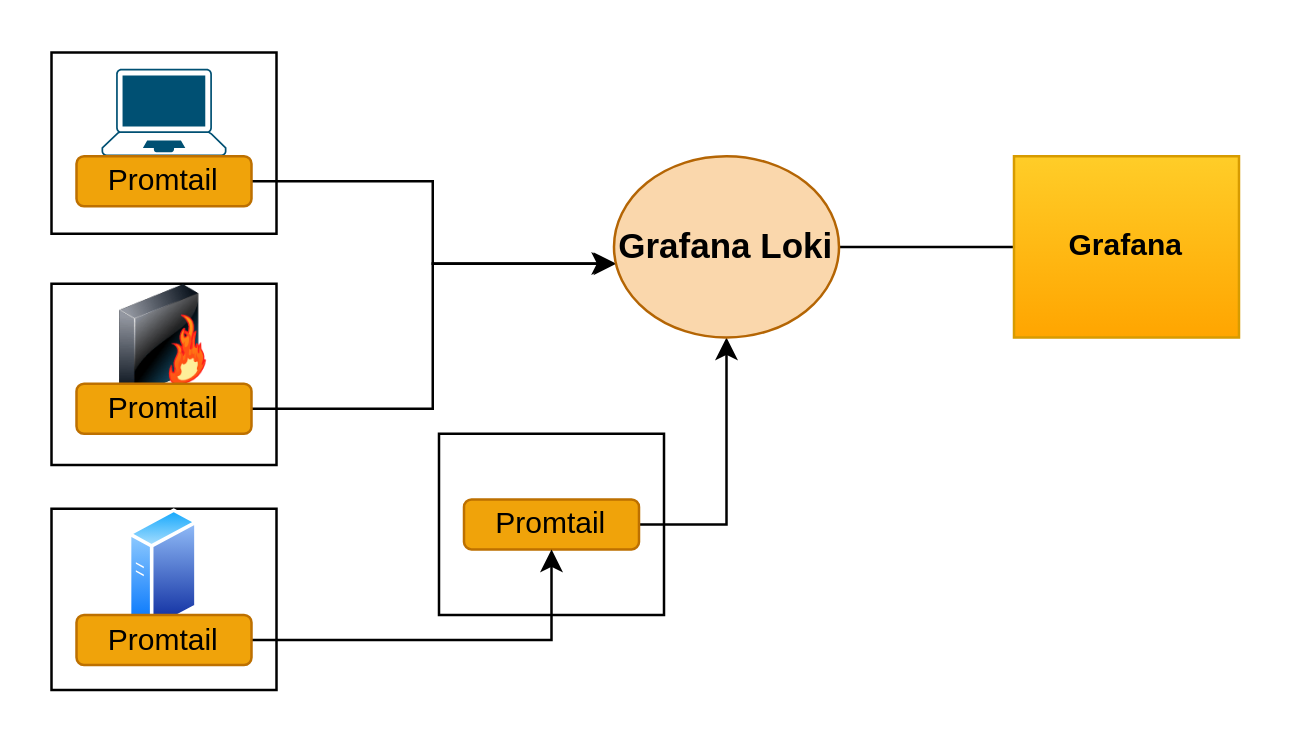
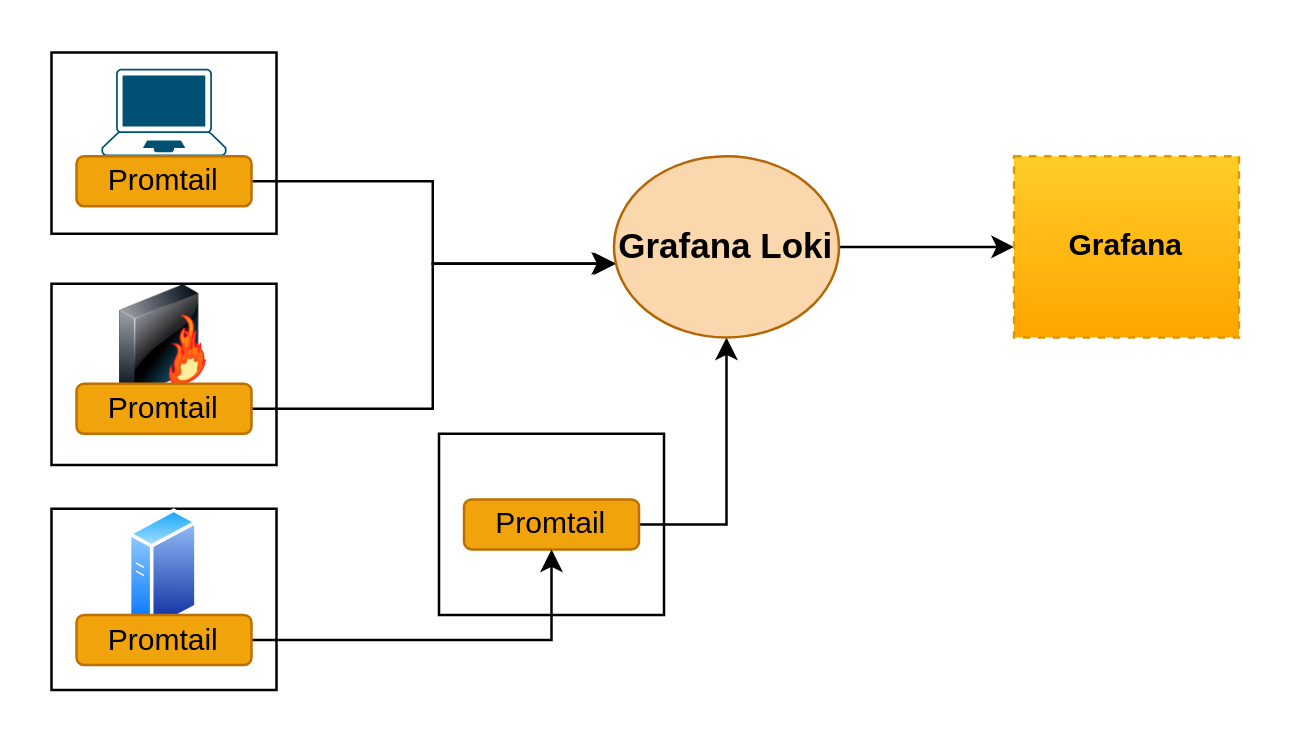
  <mxCell id="0" />
  <mxCell id="1" parent="0" />
  <mxCell id="2" value="" style="rounded=0;whiteSpace=wrap;html=1;" vertex="1" parent="1"><mxGeometry x="175" y="173" width="90" height="72.5" as="geometry" /></mxCell>
  <mxCell id="3" value="" style="rounded=0;whiteSpace=wrap;html=1;" vertex="1" parent="1"><mxGeometry x="20" y="20.5" width="90" height="72.5" as="geometry" /></mxCell>
  <mxCell id="4" value="" style="points=[[0.13,0.02,0],[0.5,0,0],[0.87,0.02,0],[0.885,0.4,0],[0.985,0.985,0],[0.5,1,0],[0.015,0.985,0],[0.115,0.4,0]];verticalLabelPosition=bottom;sketch=0;html=1;verticalAlign=top;aspect=fixed;align=center;pointerEvents=1;shape=mxgraph.cisco19.laptop;fillColor=#005073;strokeColor=none;" vertex="1" parent="1"><mxGeometry x="40" y="27" width="50" height="35" as="geometry" /></mxCell>
  <mxCell id="5" value="" style="rounded=0;whiteSpace=wrap;html=1;" vertex="1" parent="1"><mxGeometry x="20" y="113" width="90" height="72.5" as="geometry" /></mxCell>
  <mxCell id="6" value="" style="rounded=0;whiteSpace=wrap;html=1;" vertex="1" parent="1"><mxGeometry x="20" y="203" width="90" height="72.5" as="geometry" /></mxCell>
  <mxCell id="7" value="" style="image;html=1;image=img/lib/clip_art/networking/Firewall-page1_128x128.png" vertex="1" parent="1"><mxGeometry x="47.5" y="109" width="35" height="53.75" as="geometry" /></mxCell>
  <mxCell id="8" value="" style="image;aspect=fixed;perimeter=ellipsePerimeter;html=1;align=center;shadow=0;dashed=0;spacingTop=3;image=img/lib/active_directory/generic_server.svg;" vertex="1" parent="1"><mxGeometry x="51" y="203" width="28.0" height="50" as="geometry" /></mxCell>
  <mxCell id="9" style="edgeStyle=orthogonalEdgeStyle;rounded=0;orthogonalLoop=1;jettySize=auto;html=1;entryX=0.5;entryY=1;entryDx=0;entryDy=0;exitX=1;exitY=0.5;exitDx=0;exitDy=0;" edge="1" parent="1" source="10" target="16"><mxGeometry relative="1" as="geometry" /></mxCell>
  <mxCell id="10" value="Promtail" style="rounded=1;whiteSpace=wrap;html=1;fillColor=#f0a30a;strokeColor=#BD7000;fontColor=#000000;" vertex="1" parent="1"><mxGeometry x="185" y="199.25" width="70" height="20" as="geometry" /></mxCell>
  <mxCell id="11" style="edgeStyle=orthogonalEdgeStyle;rounded=0;orthogonalLoop=1;jettySize=auto;html=1;entryX=0.011;entryY=0.593;entryDx=0;entryDy=0;entryPerimeter=0;" edge="1" parent="1" source="12" target="16"><mxGeometry relative="1" as="geometry" /></mxCell>
  <mxCell id="12" value="Promtail" style="rounded=1;whiteSpace=wrap;html=1;fillColor=#f0a30a;strokeColor=#BD7000;fontColor=#000000;" vertex="1" parent="1"><mxGeometry x="30" y="62" width="70" height="20" as="geometry" /></mxCell>
  <mxCell id="13" style="edgeStyle=orthogonalEdgeStyle;rounded=0;orthogonalLoop=1;jettySize=auto;html=1;entryX=0.5;entryY=1;entryDx=0;entryDy=0;" edge="1" parent="1" source="14" target="10"><mxGeometry relative="1" as="geometry"><Array as="points"><mxPoint x="220" y="256" /></Array></mxGeometry></mxCell>
  <mxCell id="14" value="Promtail" style="rounded=1;whiteSpace=wrap;html=1;fillColor=#f0a30a;strokeColor=#BD7000;fontColor=#000000;" vertex="1" parent="1"><mxGeometry x="30" y="245.5" width="70" height="20" as="geometry" /></mxCell>
- <mxCell id="15" style="edgeStyle=orthogonalEdgeStyle;rounded=0;orthogonalLoop=1;jettySize=auto;html=1;endArrow=none;" edge="1" parent="1" source="16" target="19"><mxGeometry relative="1" as="geometry" /></mxCell>
+ <mxCell id="15" style="edgeStyle=orthogonalEdgeStyle;rounded=0;orthogonalLoop=1;jettySize=auto;html=1;" edge="1" parent="1" source="16" target="19"><mxGeometry relative="1" as="geometry" /></mxCell>
  <mxCell id="16" value="&lt;font style=&quot;font-size: 14px;&quot;&gt;&lt;b&gt;Grafana Loki&lt;/b&gt;&lt;/font&gt;" style="ellipse;whiteSpace=wrap;html=1;fillColor=#fad7ac;strokeColor=#b46504;" vertex="1" parent="1"><mxGeometry x="245" y="62" width="90" height="72.5" as="geometry" /></mxCell>
  <mxCell id="17" style="edgeStyle=orthogonalEdgeStyle;rounded=0;orthogonalLoop=1;jettySize=auto;html=1;entryX=0.001;entryY=0.592;entryDx=0;entryDy=0;entryPerimeter=0;" edge="1" parent="1" source="18" target="16"><mxGeometry relative="1" as="geometry" /></mxCell>
  <mxCell id="18" value="Promtail" style="rounded=1;whiteSpace=wrap;html=1;fillColor=#f0a30a;strokeColor=#BD7000;fontColor=#000000;" vertex="1" parent="1"><mxGeometry x="30" y="153" width="70" height="20" as="geometry" /></mxCell>
- <mxCell id="19" value="&lt;b&gt;Grafana&lt;/b&gt;" style="rounded=0;whiteSpace=wrap;html=1;fillColor=#ffcd28;strokeColor=#d79b00;gradientColor=#ffa500;" vertex="1" parent="1"><mxGeometry x="405" y="62" width="90" height="72.5" as="geometry" /></mxCell>
+ <mxCell id="19" value="&lt;b&gt;Grafana&lt;/b&gt;" style="rounded=0;whiteSpace=wrap;html=1;fillColor=#ffcd28;strokeColor=#d79b00;gradientColor=#ffa500;dashed=1;" vertex="1" parent="1"><mxGeometry x="405" y="62" width="90" height="72.5" as="geometry" /></mxCell>
